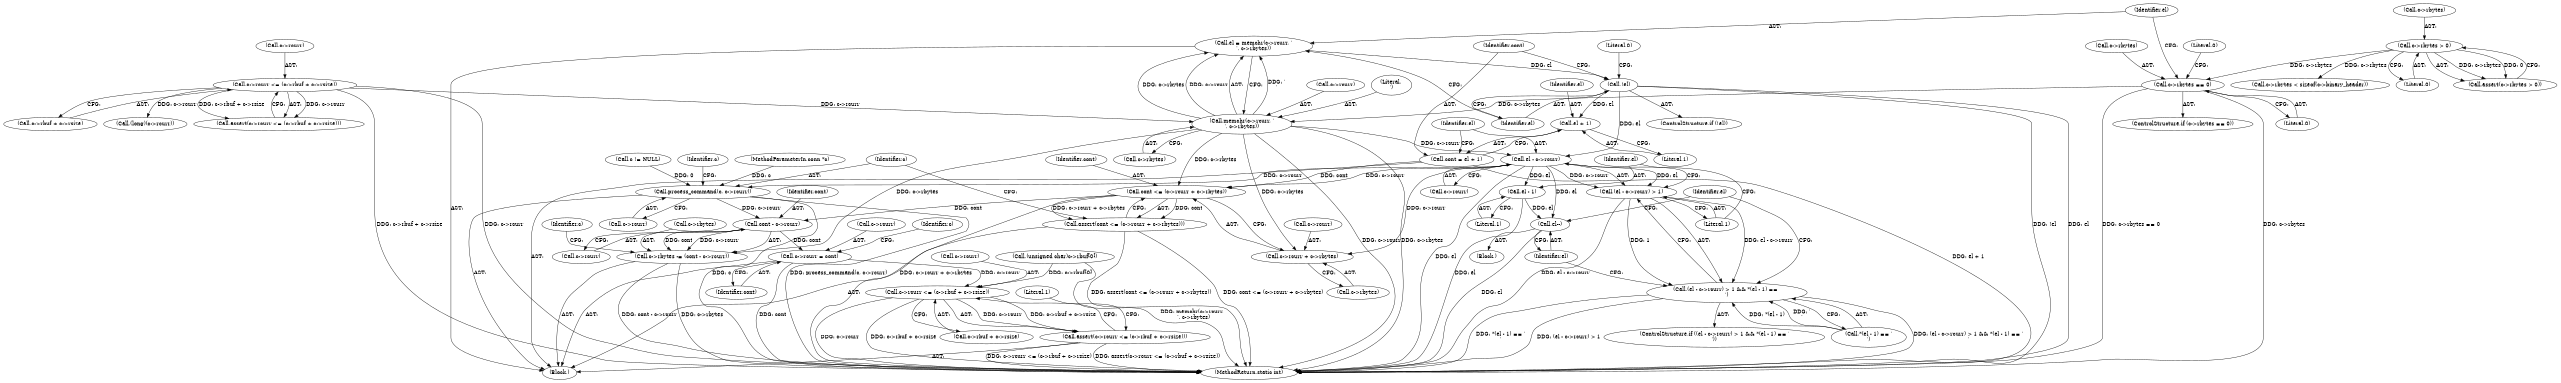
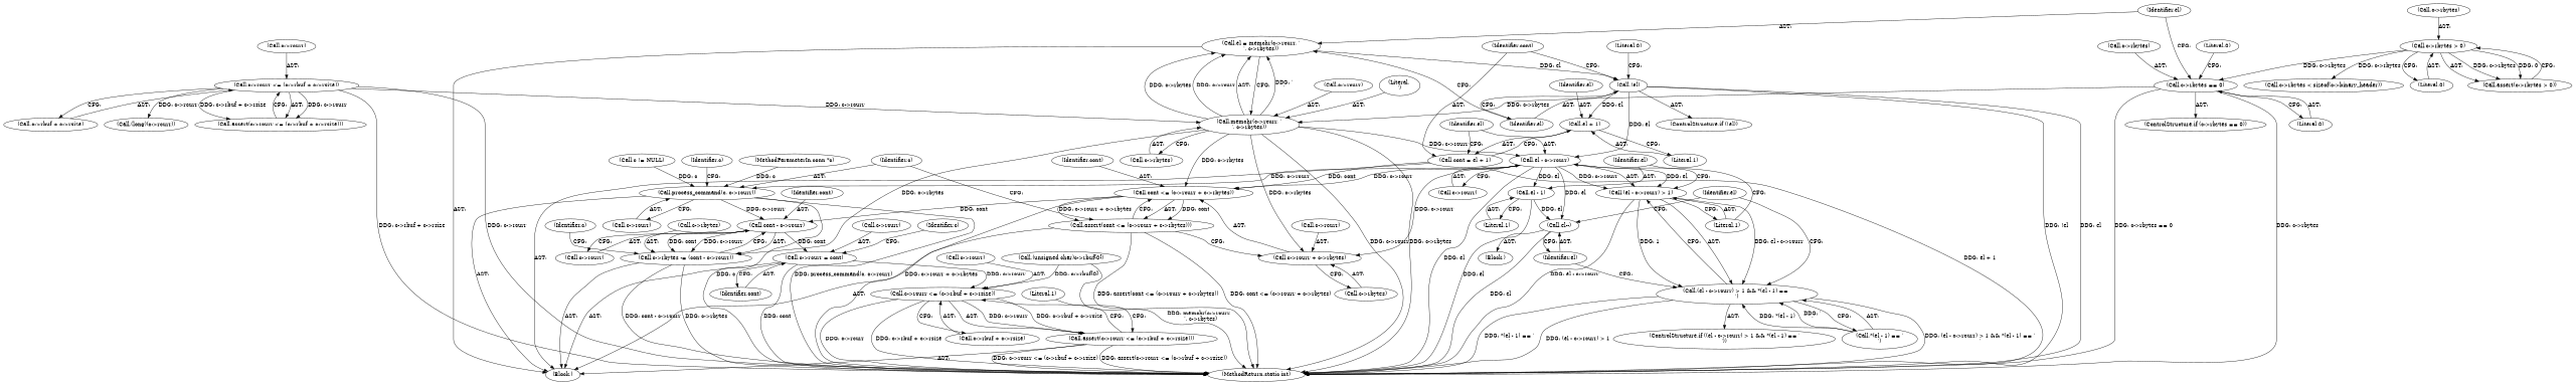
  digraph {
    n1 [label="(Call,el = memchr(c->rcurr, '\n', c->rbytes))"]
    n2 [label="(Call,memchr(c->rcurr, '\n', c->rbytes))"]
    n3 [label="(Call,!el)"]
    n4 [label="(Block,)"]
    n5 [label="(MethodReturn,static int)"]
    n6 [label="(Call,cont <= (c->rcurr + c->rbytes))"]
    n7 [label="(Call,c->rbytes -= (cont - c->rcurr))"]
    n8 [label="(Call,el - c->rcurr)"]
    n9 [label="(Call,c->rcurr + c->rbytes)"]
    n10 [label="(Call,c->rbytes)"]
    n11 [label="(Call,el + 1)"]
    n12 [label="(Identifier,el)"]
    n13 [label="(ControlStructure,if (!el))"]
    n14 [label="(Call,assert(cont <= (c->rcurr + c->rbytes)))"]
    n15 [label="(Call,cont - c->rcurr)"]
    n16 [label="(Call,(el - c->rcurr) > 1)"]
    n17 [label="(Call,el - 1)"]
    n18 [label="(Call,el--)"]
    n19 [label="(Call,process_command(c, c->rcurr))"]
    n20 [label="(Call,c->rcurr)"]
    n21 [label="(Call,c->rbytes)"]
    n22 [label="(Call,c->rcurr <= (c->rbuf + c->rsize))"]
    n23 [label="(Call,assert(c->rcurr <= (c->rbuf + c->rsize)))"]
    n24 [label="(Call,c->rbuf + c->rsize)"]
    n25 [label="(Call,(long)(c->rcurr))"]
    n26 [label="(Call,c->rbytes == 0)"]
    n27 [label="(Literal,0)"]
    n28 [label="(ControlStructure,if (c->rbytes == 0))"]
    n29 [label="(Call,c->rbytes > 0)"]
    n30 [label="(Call,c->rbytes < sizeof(c->binary_header))"]
    n31 [label="(Literal,0)"]
    n32 [label="(Call,assert(c->rbytes > 0))"]
    n33 [label="(Call,cont = el + 1)"]
    n34 [label="(Literal,1)"]
    n35 [label="(Call,c->rcurr = cont)"]
    n36 [label="(Call,c->rcurr)"]
    n37 [label="(Call,c->rcurr <= (c->rbuf + c->rsize))"]
    n38 [label="(Identifier,cont)"]
    n39 [label="(Call,assert(c->rcurr <= (c->rbuf + c->rsize)))"]
    n40 [label="(Call,c->rbuf + c->rsize)"]
    n41 [label="(Call,(el - c->rcurr) > 1 && *(el - 1) == '\r')"]
    n42 [label="(Literal,1)"]
    n43 [label="(Literal,1)"]
    n44 [label="(Block,)"]
    n45 [label="(Identifier,el)"]
    n46 [label="(Call,c->rcurr)"]
    n47 [label="(Call,*(el - 1) == '\r')"]
    n48 [label="(ControlStructure,if ((el - c->rcurr) > 1 && *(el - 1) == '\r'))"]
    n49 [label="(Call,c != NULL)"]
    n50 [label="(Call,c->rbytes)"]
    n51 [label="(Call,c->rcurr)"]
    n52 [label="(Identifier,cont)"]
    n53 [label="(Call,c->rbytes)"]
    n54 [label="(Call,c->rcurr)"]
    n55 [label="(Identifier,cont)"]
    n56 [label="(Call,c->rcurr)"]
    n57 [label="(Literal,'\n')"]
    n58 [label="(Call,(unsigned char)c->rbuf[0])"]
    n59 [label="(Literal,1)"]
    n60 [label="(Identifier,c)"]
    n61 [label="(Identifier,el)"]
    n62 [label="(Identifier,el)"]
    n63 [label="(Identifier,c)"]
    n64 [label="(Identifier,c)"]
    n65 [label="(Call,c->rbytes)"]
    n66 [label="(Identifier,el)"]
    n67 [label="(Identifier,el)"]
    n68 [label="(Identifier,el)"]
    n69 [label="(MethodParameterIn,conn *c)"]
    n70 [label="(Literal,0)"]
    n71 [label="(Identifier,c)"]
    n72 [label="(Call,c->rcurr)"]
    n73 [label="(Identifier,cont)"]
    n74 [label="(Call,c->rcurr)"]
    n75 [label="(Literal,0)"]
    n1 -> n2 [label="CFG: "]
    n1 -> n3 [label="DDG: el"]
    n1 -> n4 [label="AST: "]
    n2 -> n1 [label="AST: "]
    n2 -> n1 [label="DDG: c->rcurr"]
    n2 -> n1 [label="DDG: '\n'"]
    n2 -> n1 [label="DDG: c->rbytes"]
    n2 -> n5 [label="DDG: c->rcurr"]
    n2 -> n5 [label="DDG: c->rbytes"]
    n2 -> n6 [label="DDG: c->rbytes"]
    n2 -> n7 [label="DDG: c->rbytes"]
    n2 -> n8 [label="DDG: c->rcurr"]
    n2 -> n9 [label="DDG: c->rbytes"]
    n2 -> n10 [label="CFG: "]
    n3 -> n5 [label="DDG: !el"]
    n3 -> n5 [label="DDG: el"]
    n3 -> n8 [label="DDG: el"]
    n3 -> n11 [label="DDG: el"]
    n3 -> n12 [label="CFG: "]
    n3 -> n13 [label="AST: "]
    n6 -> n5 [label="DDG: c->rcurr + c->rbytes"]
-   n6 -> n9 [label="CFG: "]
+   n14 -> n9 [label="CFG: "]
    n6 -> n14 [label="AST: "]
    n6 -> n14 [label="DDG: cont"]
    n6 -> n14 [label="DDG: c->rcurr + c->rbytes"]
    n6 -> n15 [label="DDG: cont"]
    n7 -> n4 [label="AST: "]
    n7 -> n5 [label="DDG: c->rbytes"]
    n7 -> n5 [label="DDG: cont - c->rcurr"]
+   n7 -> n15 [label="CFG: "]
    n8 -> n5 [label="DDG: el"]
    n8 -> n6 [label="DDG: c->rcurr"]
    n8 -> n9 [label="DDG: c->rcurr"]
    n8 -> n16 [label="AST: "]
    n8 -> n16 [label="DDG: el"]
    n8 -> n16 [label="DDG: c->rcurr"]
    n8 -> n17 [label="DDG: el"]
    n8 -> n18 [label="DDG: el"]
    n8 -> n19 [label="DDG: c->rcurr"]
    n8 -> n20 [label="CFG: "]
    n9 -> n6 [label="AST: "]
    n9 -> n21 [label="CFG: "]
    n10 -> n2 [label="AST: "]
    n11 -> n33 [label="AST: "]
    n11 -> n34 [label="CFG: "]
    n12 -> n1 [label="CFG: "]
    n12 -> n3 [label="AST: "]
    n14 -> n4 [label="AST: "]
    n14 -> n5 [label="DDG: assert(cont <= (c->rcurr + c->rbytes))"]
    n14 -> n5 [label="DDG: cont <= (c->rcurr + c->rbytes)"]
    n14 -> n6 [label="CFG: "]
    n15 -> n7 [label="AST: "]
    n15 -> n7 [label="DDG: cont"]
    n15 -> n7 [label="DDG: c->rcurr"]
    n15 -> n35 [label="DDG: cont"]
    n15 -> n36 [label="CFG: "]
    n16 -> n5 [label="DDG: el - c->rcurr"]
    n16 -> n41 [label="AST: "]
    n16 -> n41 [label="DDG: el - c->rcurr"]
    n16 -> n41 [label="DDG: 1"]
    n16 -> n42 [label="CFG: "]
    n17 -> n5 [label="DDG: el"]
    n17 -> n18 [label="DDG: el"]
    n17 -> n43 [label="CFG: "]
    n18 -> n5 [label="DDG: el"]
    n18 -> n44 [label="AST: "]
    n18 -> n45 [label="CFG: "]
    n19 -> n4 [label="AST: "]
    n19 -> n5 [label="DDG: c"]
    n19 -> n5 [label="DDG: process_command(c, c->rcurr)"]
    n19 -> n15 [label="DDG: c->rcurr"]
    n19 -> n46 [label="CFG: "]
    n20 -> n8 [label="AST: "]
    n21 -> n9 [label="AST: "]
    n22 -> n2 [label="DDG: c->rcurr"]
    n22 -> n5 [label="DDG: c->rbuf + c->rsize"]
    n22 -> n5 [label="DDG: c->rcurr"]
    n22 -> n23 [label="AST: "]
    n22 -> n23 [label="DDG: c->rcurr"]
    n22 -> n23 [label="DDG: c->rbuf + c->rsize"]
    n22 -> n24 [label="CFG: "]
    n22 -> n25 [label="DDG: c->rcurr"]
    n23 -> n22 [label="CFG: "]
    n24 -> n22 [label="AST: "]
    n26 -> n2 [label="DDG: c->rbytes"]
    n26 -> n5 [label="DDG: c->rbytes"]
    n26 -> n5 [label="DDG: c->rbytes == 0"]
    n26 -> n27 [label="CFG: "]
    n26 -> n28 [label="AST: "]
    n27 -> n26 [label="AST: "]
    n29 -> n26 [label="DDG: c->rbytes"]
    n29 -> n30 [label="DDG: c->rbytes"]
    n29 -> n31 [label="CFG: "]
    n29 -> n32 [label="AST: "]
    n29 -> n32 [label="DDG: c->rbytes"]
    n29 -> n32 [label="DDG: 0"]
    n31 -> n29 [label="AST: "]
    n32 -> n29 [label="CFG: "]
    n33 -> n4 [label="AST: "]
    n33 -> n5 [label="DDG: el + 1"]
    n33 -> n6 [label="DDG: cont"]
    n33 -> n11 [label="CFG: "]
    n34 -> n11 [label="AST: "]
    n35 -> n4 [label="AST: "]
    n35 -> n5 [label="DDG: cont"]
    n35 -> n37 [label="DDG: c->rcurr"]
    n35 -> n38 [label="CFG: "]
    n36 -> n15 [label="AST: "]
    n37 -> n5 [label="DDG: c->rcurr"]
    n37 -> n5 [label="DDG: c->rbuf + c->rsize"]
    n37 -> n39 [label="AST: "]
    n37 -> n39 [label="DDG: c->rcurr"]
    n37 -> n39 [label="DDG: c->rbuf + c->rsize"]
    n37 -> n40 [label="CFG: "]
    n38 -> n35 [label="AST: "]
    n39 -> n4 [label="AST: "]
    n39 -> n5 [label="DDG: assert(c->rcurr <= (c->rbuf + c->rsize))"]
    n39 -> n5 [label="DDG: c->rcurr <= (c->rbuf + c->rsize)"]
    n39 -> n37 [label="CFG: "]
    n40 -> n37 [label="AST: "]
    n41 -> n5 [label="DDG: *(el - 1) == '\r'"]
    n41 -> n5 [label="DDG: (el - c->rcurr) > 1"]
    n41 -> n5 [label="DDG: (el - c->rcurr) > 1 && *(el - 1) == '\r'"]
    n41 -> n16 [label="CFG: "]
    n41 -> n47 [label="CFG: "]
    n41 -> n48 [label="AST: "]
    n42 -> n8 [label="CFG: "]
    n42 -> n16 [label="AST: "]
    n43 -> n17 [label="AST: "]
    n45 -> n18 [label="AST: "]
    n45 -> n41 [label="CFG: "]
    n46 -> n19 [label="AST: "]
    n47 -> n41 [label="AST: "]
    n47 -> n41 [label="DDG: *(el - 1)"]
    n47 -> n41 [label="DDG: '\r'"]
-   n49 -> n19 [label="DDG: 0"]
+   n49 -> n19 [label="DDG: c"]
    n50 -> n26 [label="AST: "]
    n51 -> n2 [label="AST: "]
    n52 -> n3 [label="CFG: "]
    n52 -> n33 [label="AST: "]
    n53 -> n7 [label="AST: "]
    n54 -> n9 [label="AST: "]
    n55 -> n6 [label="AST: "]
    n56 -> n37 [label="AST: "]
    n57 -> n2 [label="AST: "]
    n58 -> n5 [label="DDG: memchr(c->rcurr, '\n', c->rbytes)"]
    n58 -> n37 [label="DDG: c->rbuf[0]"]
    n59 -> n39 [label="CFG: "]
    n60 -> n7 [label="CFG: "]
    n61 -> n16 [label="CFG: "]
    n61 -> n17 [label="AST: "]
    n62 -> n18 [label="CFG: "]
    n62 -> n41 [label="CFG: "]
    n63 -> n35 [label="CFG: "]
    n64 -> n19 [label="CFG: "]
    n65 -> n29 [label="AST: "]
    n66 -> n1 [label="AST: "]
    n66 -> n26 [label="CFG: "]
    n67 -> n8 [label="AST: "]
    n67 -> n33 [label="CFG: "]
    n68 -> n11 [label="AST: "]
    n69 -> n19 [label="DDG: c"]
    n70 -> n26 [label="CFG: "]
    n71 -> n14 [label="CFG: "]
    n71 -> n19 [label="AST: "]
    n72 -> n35 [label="AST: "]
    n73 -> n15 [label="AST: "]
    n74 -> n22 [label="AST: "]
    n75 -> n3 [label="CFG: "]
  }
